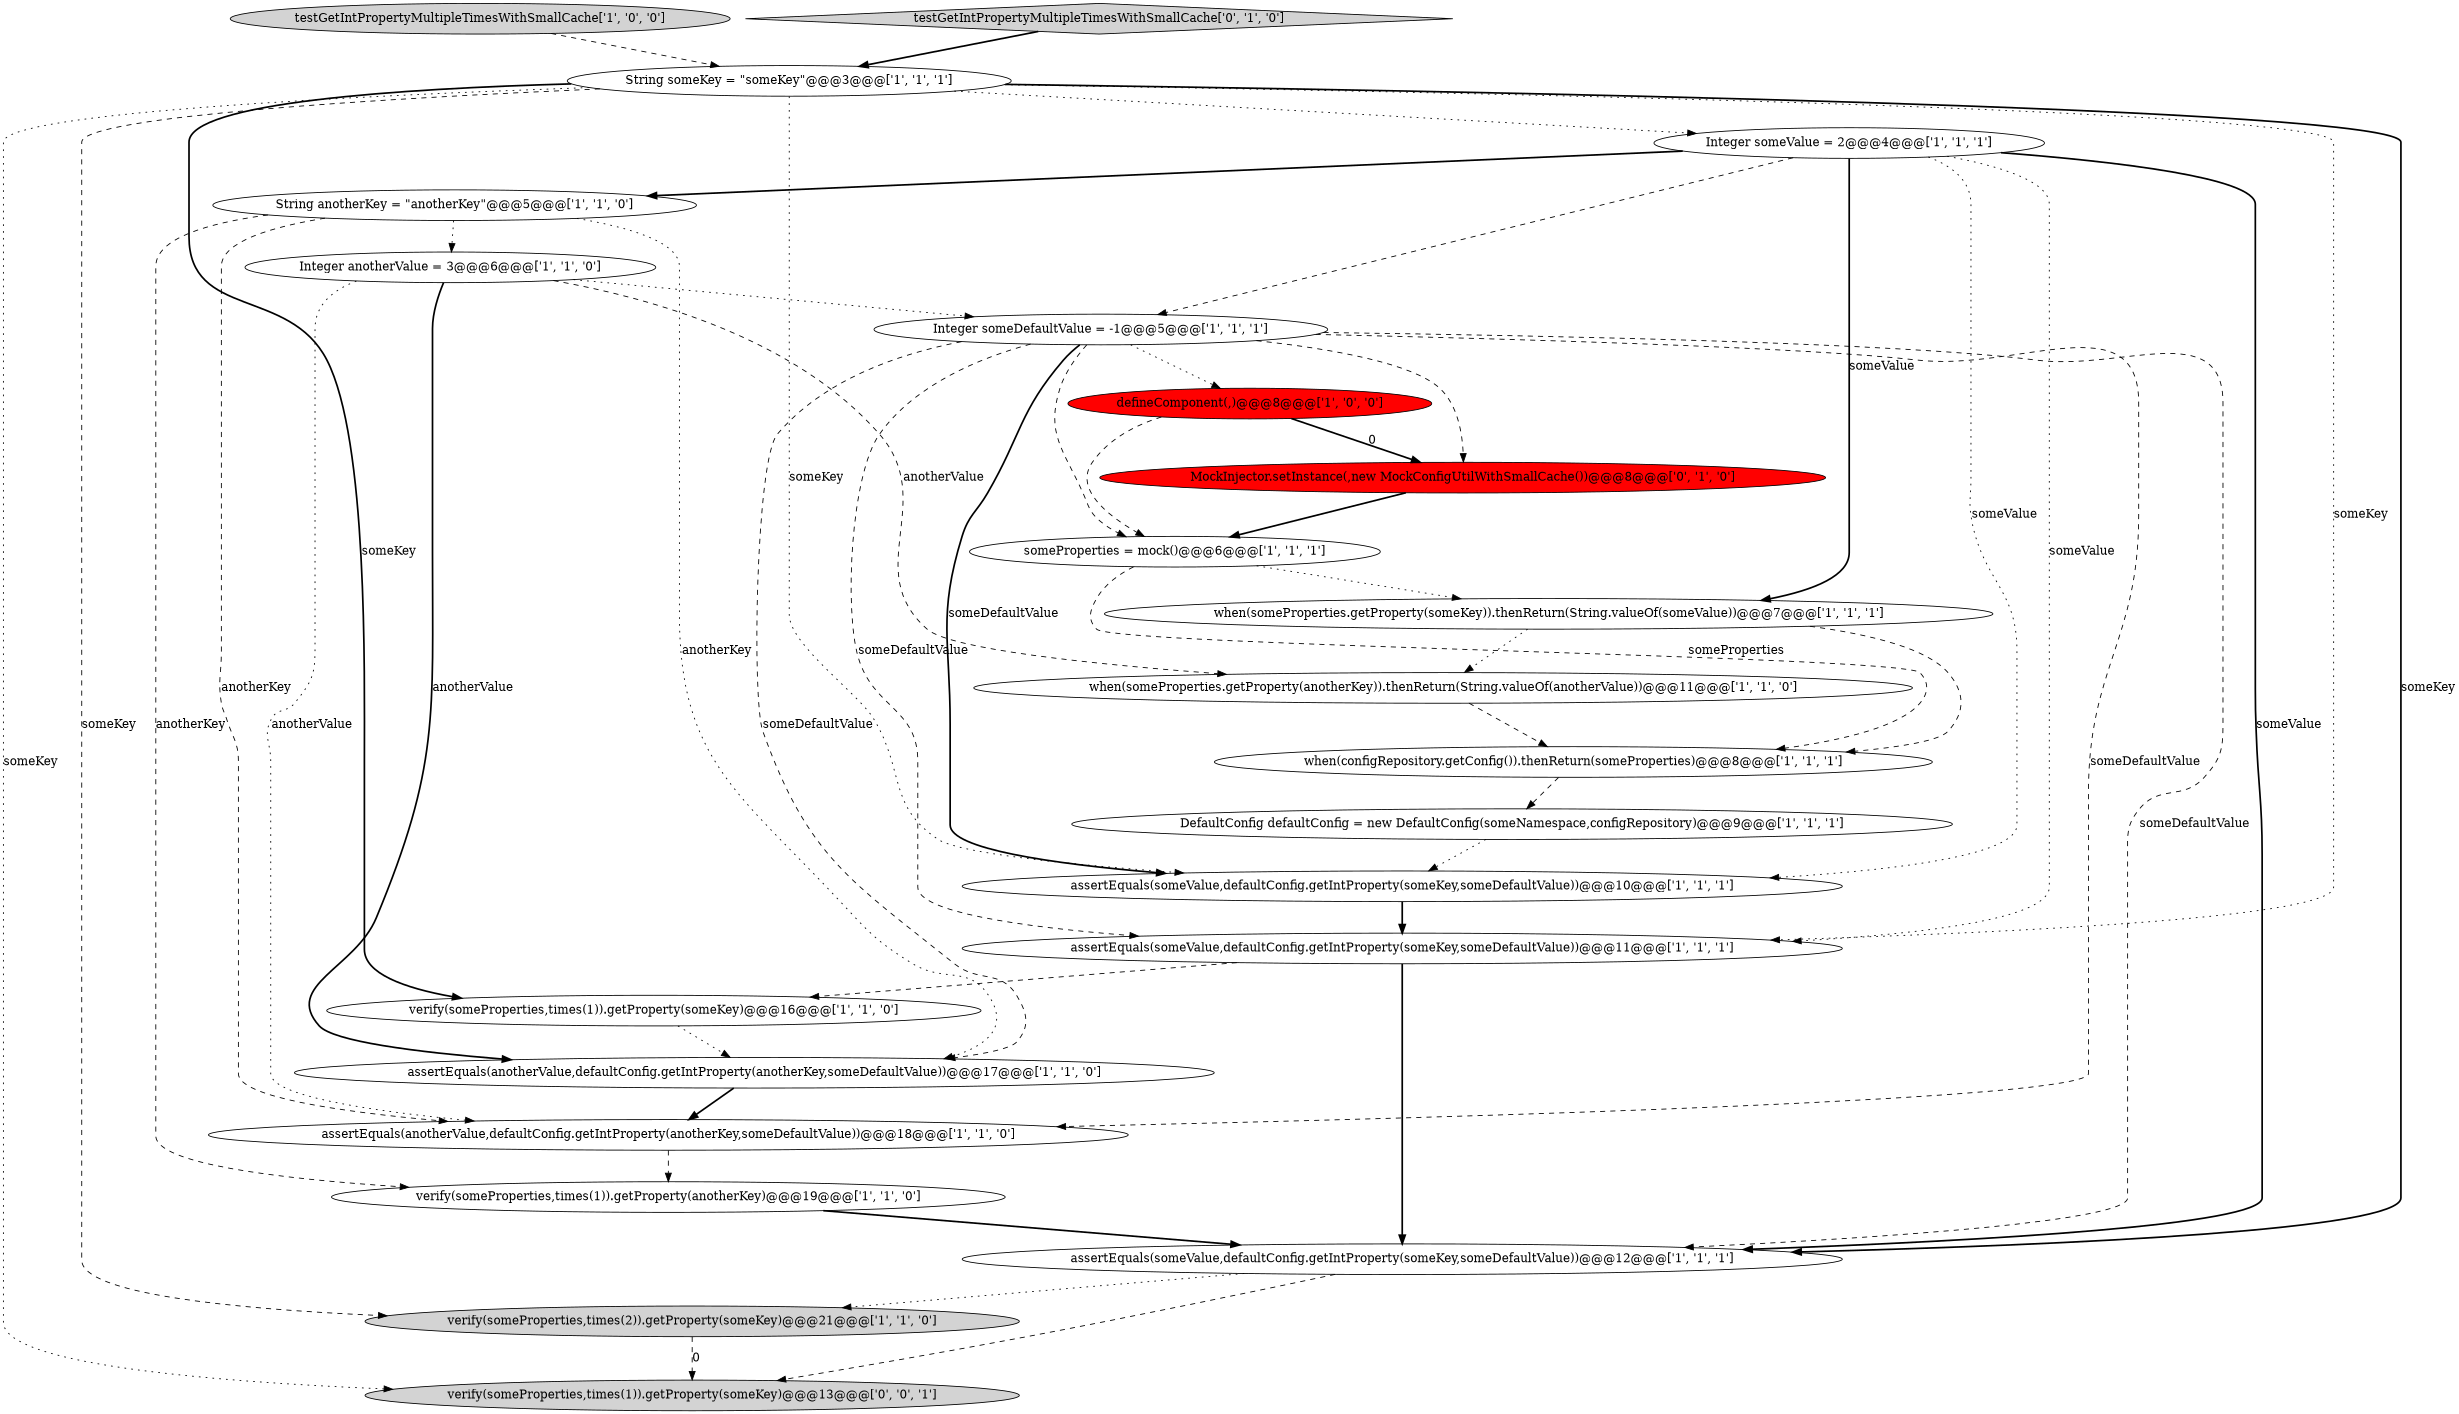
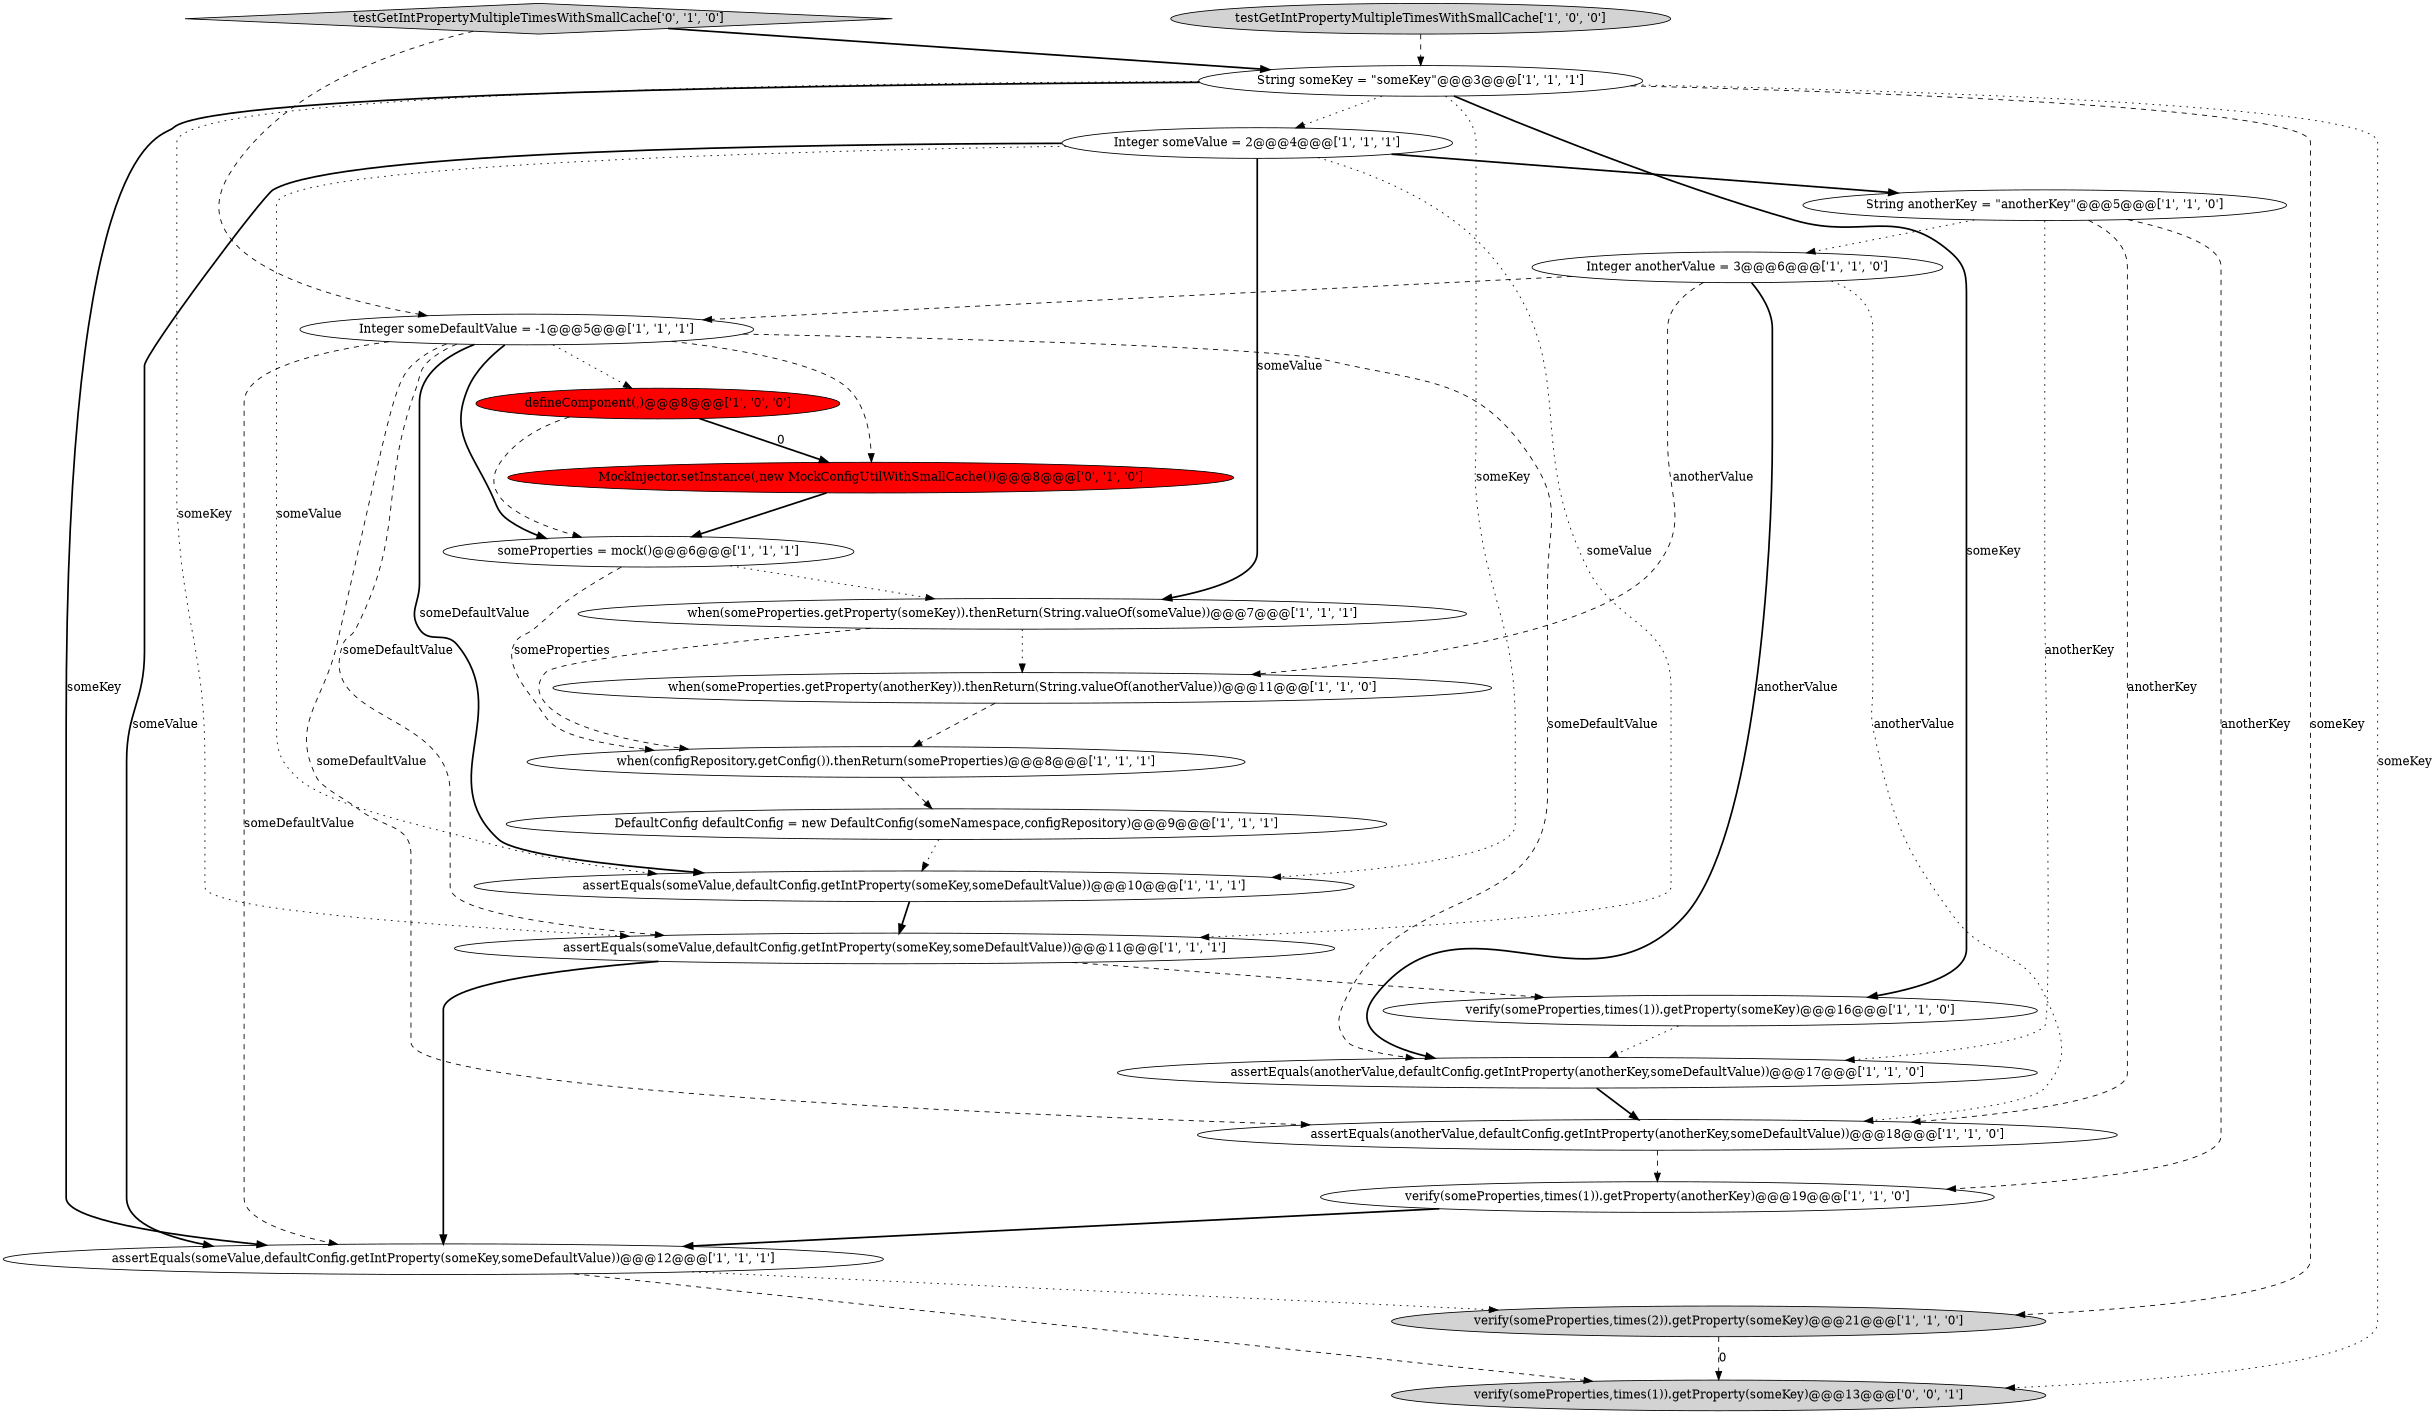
  digraph {
    node [fillcolor=white shape=ellipse style=filled]
    edge [style=dashed]
    n1 [label="verify(someProperties,times(1)).getProperty(anotherKey)@@@19@@@['1', '1', '0']"]
    n2 [label="assertEquals(someValue,defaultConfig.getIntProperty(someKey,someDefaultValue))@@@12@@@['1', '1', '1']"]
    n3 [fillcolor=lightgray label="verify(someProperties,times(1)).getProperty(someKey)@@@13@@@['0', '0', '1']"]
    n4 [fillcolor=lightgray label="verify(someProperties,times(2)).getProperty(someKey)@@@21@@@['1', '1', '0']"]
    n5 [label="assertEquals(anotherValue,defaultConfig.getIntProperty(anotherKey,someDefaultValue))@@@17@@@['1', '1', '0']"]
    n6 [label="assertEquals(anotherValue,defaultConfig.getIntProperty(anotherKey,someDefaultValue))@@@18@@@['1', '1', '0']"]
    n7 [label="Integer anotherValue = 3@@@6@@@['1', '1', '0']"]
    n8 [label="Integer someDefaultValue = -1@@@5@@@['1', '1', '1']"]
    n9 [label="when(someProperties.getProperty(anotherKey)).thenReturn(String.valueOf(anotherValue))@@@11@@@['1', '1', '0']"]
    n10 [label="assertEquals(someValue,defaultConfig.getIntProperty(someKey,someDefaultValue))@@@11@@@['1', '1', '1']"]
    n11 [label="assertEquals(someValue,defaultConfig.getIntProperty(someKey,someDefaultValue))@@@10@@@['1', '1', '1']"]
    n12 [fillcolor=red label="defineComponent(,)@@@8@@@['1', '0', '0']"]
    n13 [fillcolor=red label="MockInjector.setInstance(,new MockConfigUtilWithSmallCache())@@@8@@@['0', '1', '0']"]
    n14 [label="someProperties = mock()@@@6@@@['1', '1', '1']"]
    n15 [label="when(configRepository.getConfig()).thenReturn(someProperties)@@@8@@@['1', '1', '1']"]
    n16 [label="when(someProperties.getProperty(someKey)).thenReturn(String.valueOf(someValue))@@@7@@@['1', '1', '1']"]
    n17 [label="DefaultConfig defaultConfig = new DefaultConfig(someNamespace,configRepository)@@@9@@@['1', '1', '1']"]
    n18 [label="Integer someValue = 2@@@4@@@['1', '1', '1']"]
    n19 [label="String anotherKey = \"anotherKey\"@@@5@@@['1', '1', '0']"]
    n20 [label="verify(someProperties,times(1)).getProperty(someKey)@@@16@@@['1', '1', '0']"]
    n21 [fillcolor=lightgray label="testGetIntPropertyMultipleTimesWithSmallCache['1', '0', '0']"]
    n22 [label="String someKey = \"someKey\"@@@3@@@['1', '1', '1']"]
    n23 [fillcolor=lightgray label="testGetIntPropertyMultipleTimesWithSmallCache['0', '1', '0']" shape=diamond]
    n1 -> n2 [style=bold]
    n2 -> n3
    n2 -> n4 [style=dotted]
    n4 -> n3 [label=0]
    n5 -> n6 [style=bold]
    n6 -> n1
    n7 -> n5 [label=anotherValue style=bold]
    n7 -> n6 [label=anotherValue style=dotted]
-   n7 -> n8 [style=dotted]
+   n7 -> n8
    n7 -> n9 [label=anotherValue]
    n8 -> n2 [label=someDefaultValue]
    n8 -> n5 [label=someDefaultValue]
    n8 -> n6 [label=someDefaultValue]
    n8 -> n10 [label=someDefaultValue]
    n8 -> n11 [label=someDefaultValue style=bold]
    n8 -> n12 [style=dotted]
    n8 -> n13
-   n8 -> n14
+   n8 -> n14 [style=bold]
    n9 -> n15
    n10 -> n2 [style=bold]
    n10 -> n20
    n11 -> n10 [style=bold]
    n12 -> n13 [label=0 style=bold]
    n12 -> n14
    n13 -> n14 [style=bold]
    n14 -> n15 [label=someProperties]
    n14 -> n16 [style=dotted]
    n15 -> n17
    n16 -> n9 [style=dotted]
    n16 -> n15
    n17 -> n11 [style=dotted]
    n18 -> n2 [label=someValue style=bold]
-   n18 -> n8
+   n23 -> n8
    n18 -> n10 [label=someValue style=dotted]
    n18 -> n11 [label=someValue style=dotted]
    n18 -> n16 [label=someValue style=bold]
    n18 -> n19 [style=bold]
    n19 -> n1 [label=anotherKey]
    n19 -> n5 [label=anotherKey style=dotted]
    n19 -> n6 [label=anotherKey]
    n19 -> n7 [style=dotted]
    n20 -> n5 [style=dotted]
    n21 -> n22
    n22 -> n2 [label=someKey style=bold]
    n22 -> n3 [label=someKey style=dotted]
    n22 -> n4 [label=someKey]
    n22 -> n10 [label=someKey style=dotted]
    n22 -> n11 [label=someKey style=dotted]
    n22 -> n18 [style=dotted]
    n22 -> n20 [label=someKey style=bold]
    n23 -> n22 [style=bold]
  }
